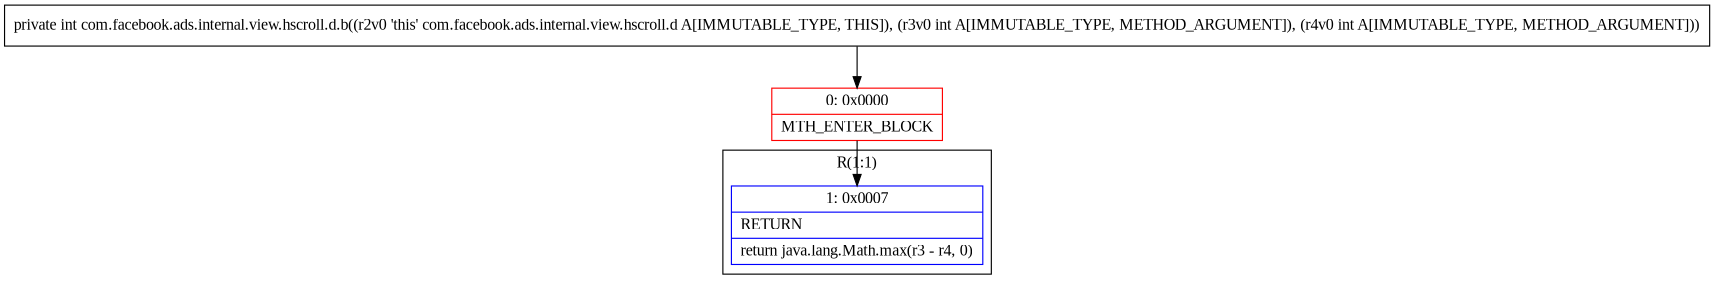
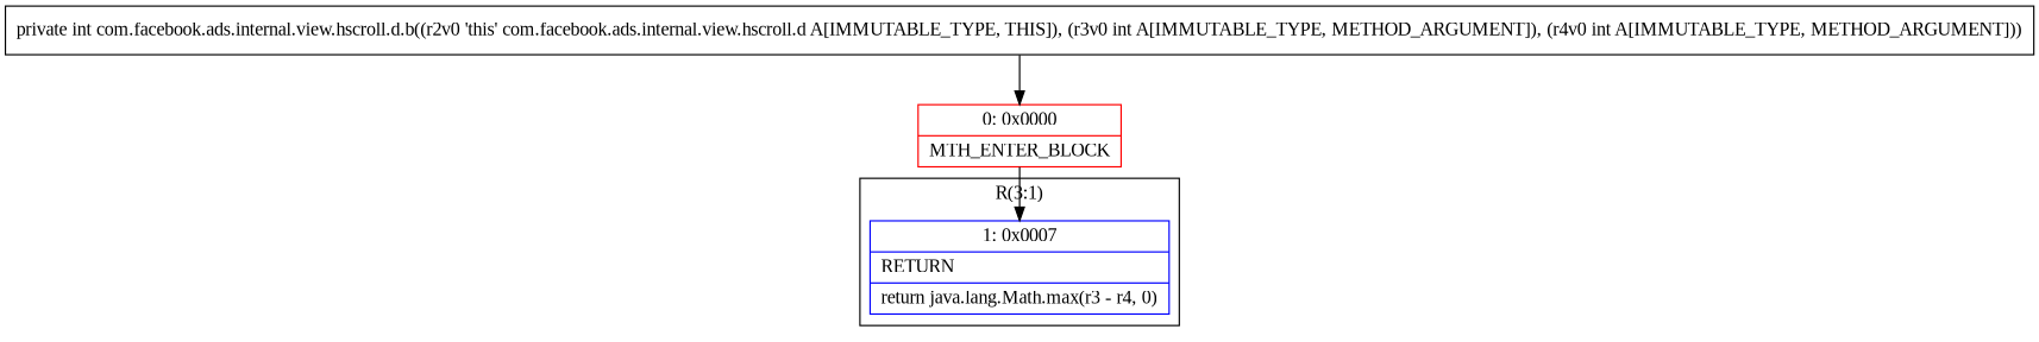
  digraph {
    fontname="Liberation Serif"
    node [shape=record fontname="Liberation Serif"]
    edge [fontname="Liberation Serif"]
    n1 [color=blue label="{1\:\ 0x0007|RETURN\l|return java.lang.Math.max(r3 \- r4, 0)\l}"]
    n2 [color=red label="{0\:\ 0x0000|MTH_ENTER_BLOCK\l}"]
    n3 [label="{private int com.facebook.ads.internal.view.hscroll.d.b((r2v0 'this' com.facebook.ads.internal.view.hscroll.d A[IMMUTABLE_TYPE, THIS]), (r3v0 int A[IMMUTABLE_TYPE, METHOD_ARGUMENT]), (r4v0 int A[IMMUTABLE_TYPE, METHOD_ARGUMENT])) }"]
    subgraph cluster_1 {
-     label="R(1:1)"
+     label="R(3:1)"
      n1
    }
    n2 -> n1
    n3 -> n2
  }
